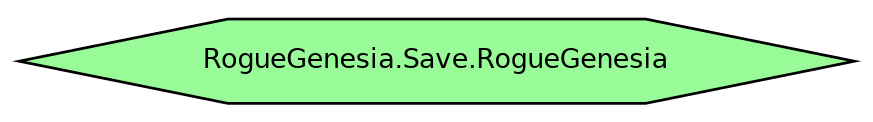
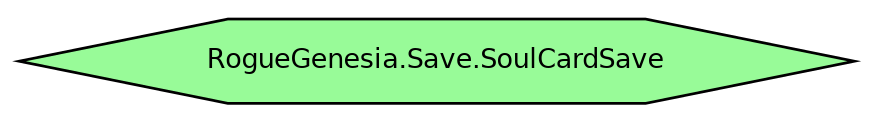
  digraph {
    rankdir=LR
    fontname="DejaVu Sans"
-   n1 [color=black fillcolor=palegreen fontname="DejaVu Sans" fontsize=10 height=0.2 label="RogueGenesia.Save.RogueGenesia" shape=hexagon style=filled width=0.4]
+   n1 [color=black fillcolor=palegreen fontname="DejaVu Sans" fontsize=10 height=0.2 label="RogueGenesia.Save.SoulCardSave" shape=hexagon style=filled width=0.4]
  }
